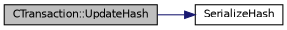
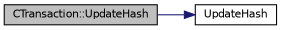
  digraph {
    rankdir=LR
    node [color=black fontname=Helvetica fontsize=10 shape=record style=filled]
    n1 [fillcolor=grey75 fontcolor=black height=0.2 label="CTransaction::UpdateHash" width=0.4]
-   n2 [fillcolor=white height=0.2 label=SerializeHash width=0.4]
+   n2 [fillcolor=white height=0.2 label=UpdateHash width=0.4]
    n1 -> n2 [color=midnightblue fontname=Helvetica fontsize=10 labelfontname=Helvetica labelfontsize=10 style=solid]
  }
